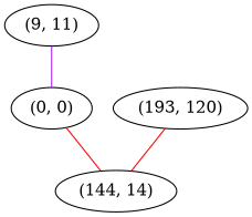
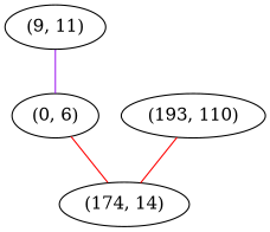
  graph {
    edge [color=red weight=1]
    "(9, 11)"
-   "(0, 0)"
-   "(174, 14)" [label="(144, 14)"]
-   "(193, 110)" [label="(193, 120)"]
+   "(0, 0)" [label="(0, 6)"]
+   "(174, 14)"
+   "(193, 110)"
    "(9, 11)" -- "(0, 0)" [color=purple weight=4]
    "(0, 0)" -- "(174, 14)"
    "(193, 110)" -- "(174, 14)"
  }
